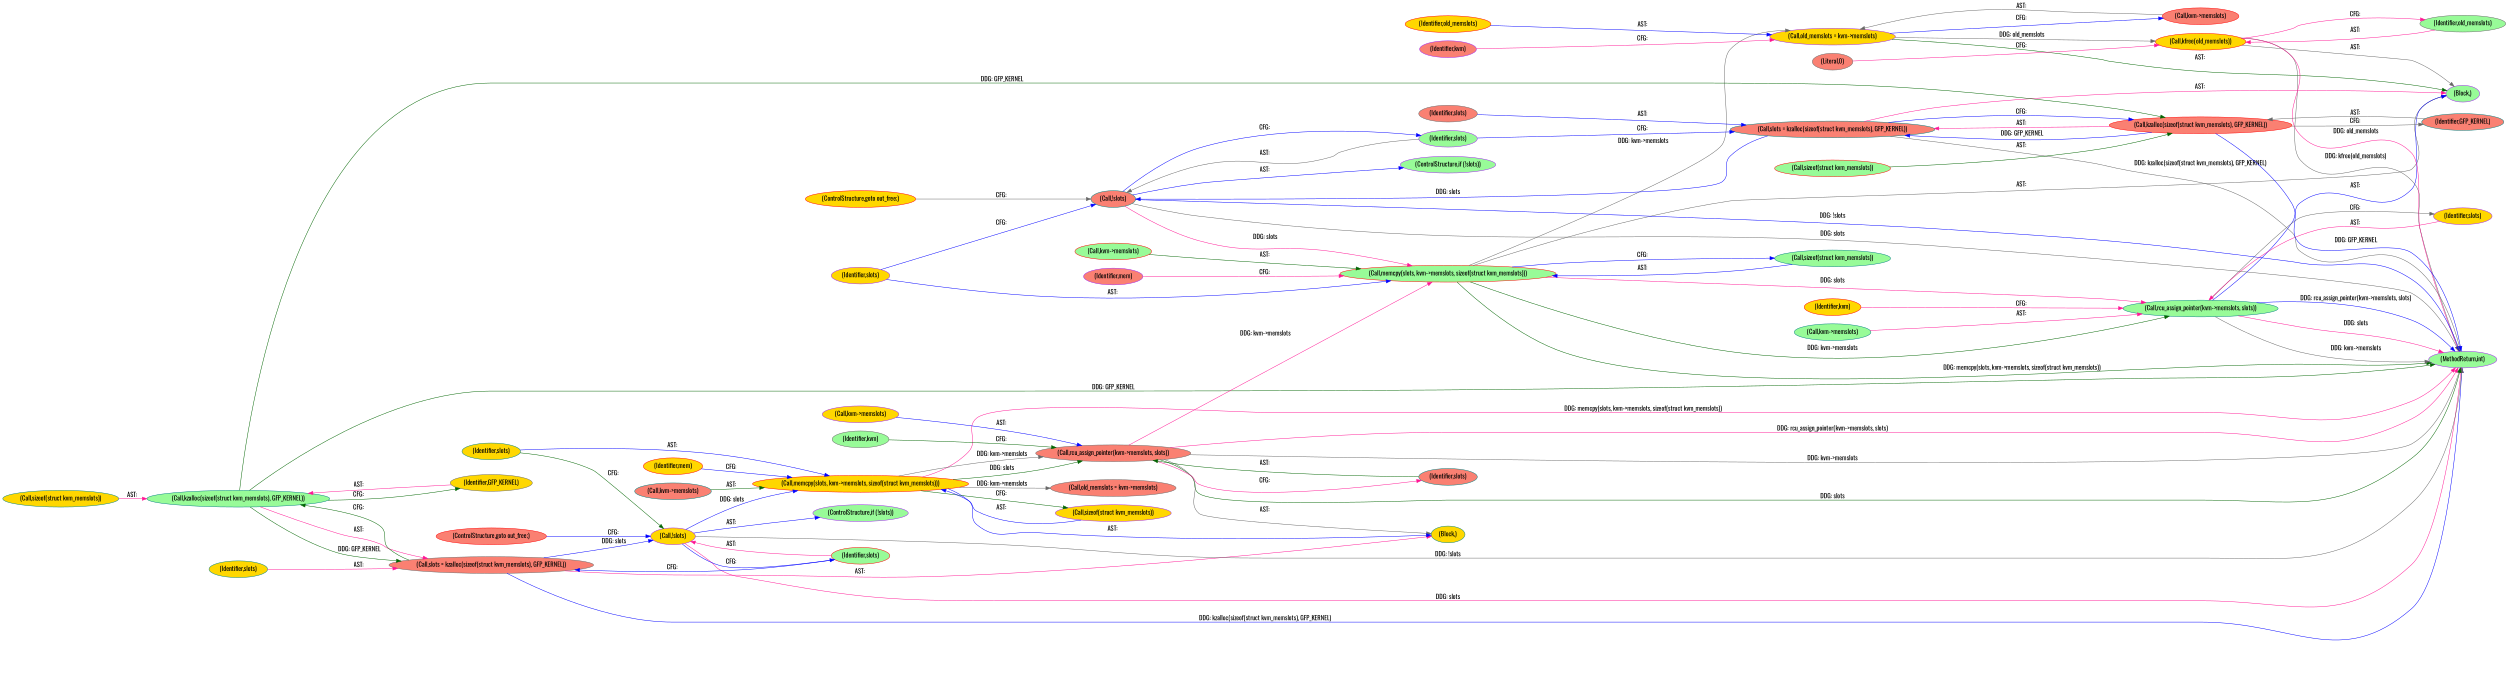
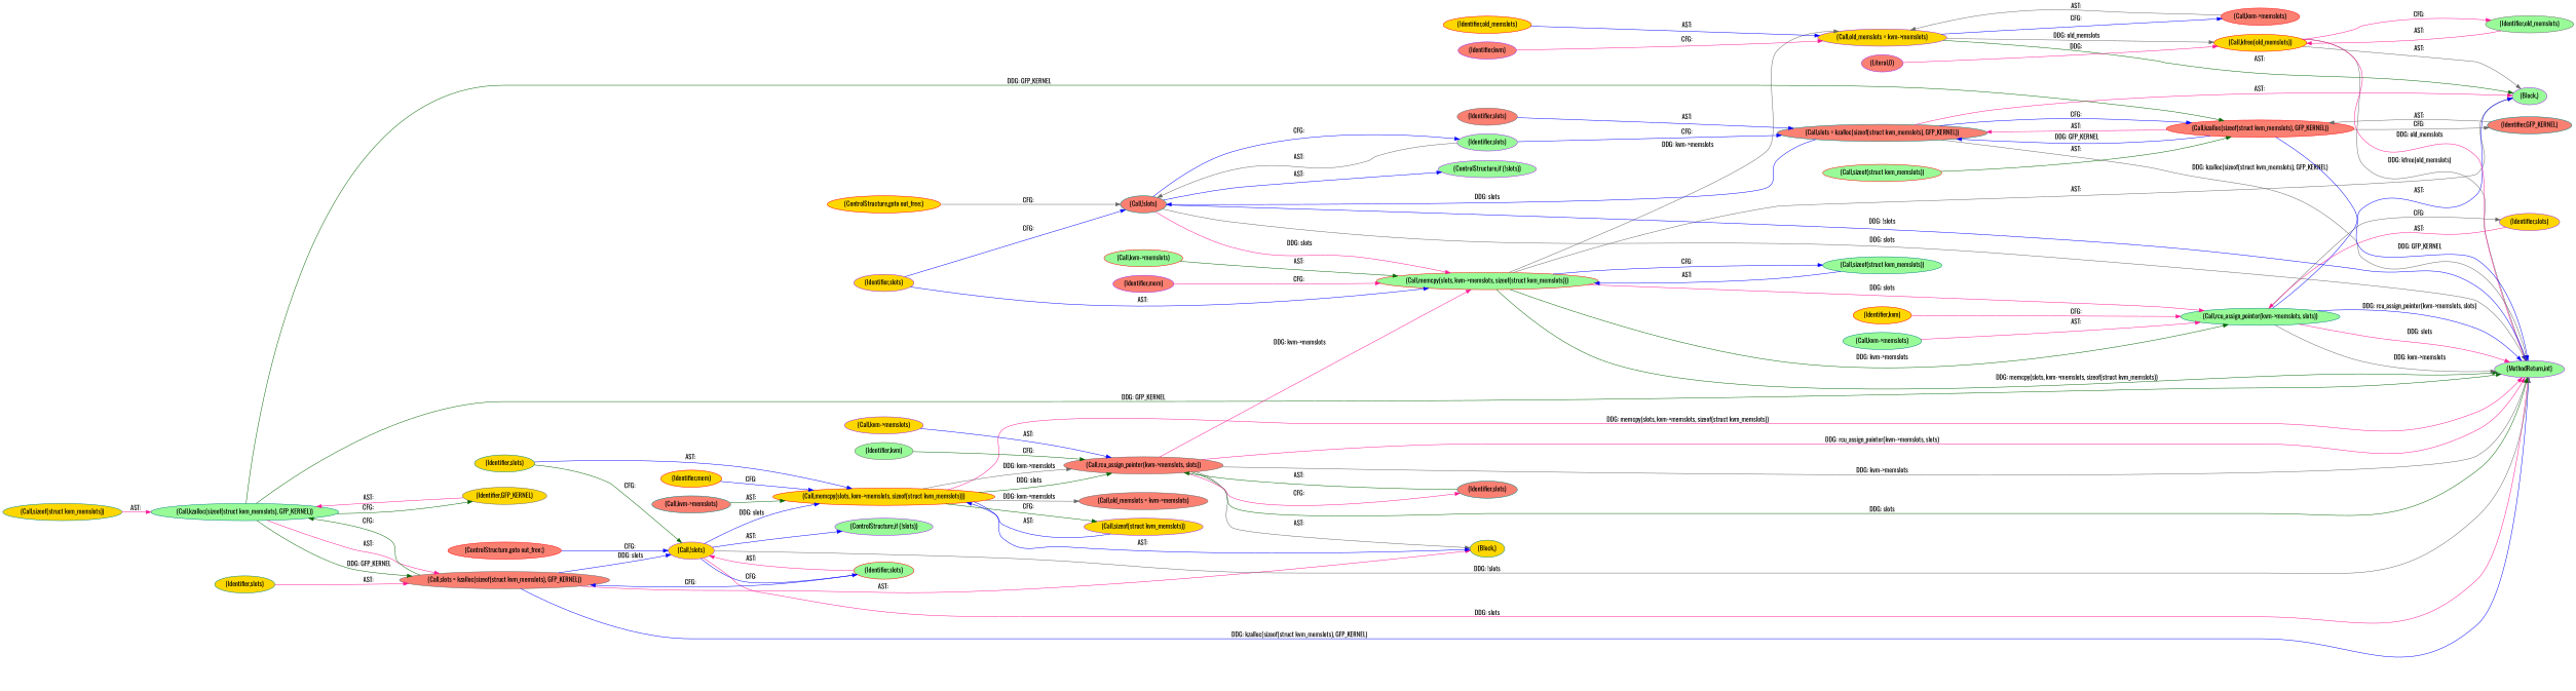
  digraph {
    fontname=Oswald
    rankdir=LR
    node [color=purple fillcolor=gold fontname=Oswald style=filled]
    edge [color=blue fontname=Oswald]
    n1 [color=red fillcolor=palegreen label="(Call,memcpy(slots, kvm->memslots, sizeof(struct kvm_memslots)))"]
    n2 [label="(Call,old_memslots = kvm->memslots)"]
    n3 [color=teal fillcolor=palegreen label="(Call,rcu_assign_pointer(kvm->memslots, slots))"]
    n4 [color=teal fillcolor=palegreen label="(Call,sizeof(struct kvm_memslots))"]
    n5 [fillcolor=palegreen label="(Block,)"]
    n6 [fillcolor=palegreen label="(MethodReturn,int)"]
    n7 [color=red label="(Call,kfree(old_memslots))"]
    n8 [color=red fillcolor=salmon label="(Call,kvm->memslots)"]
    n9 [label="(Identifier,slots)"]
    n10 [color=teal fillcolor=salmon label="(Call,!slots)"]
    n11 [fillcolor=palegreen label="(Identifier,slots)"]
    n12 [fillcolor=palegreen label="(ControlStructure,if (!slots))"]
    n13 [color=teal fillcolor=salmon label="(Call,slots = kzalloc(sizeof(struct kvm_memslots), GFP_KERNEL))"]
    n14 [color=red fillcolor=salmon label="(Call,kzalloc(sizeof(struct kvm_memslots), GFP_KERNEL))"]
    n15 [color=teal fillcolor=salmon label="(Identifier,GFP_KERNEL)"]
    n16 [color=teal fillcolor=palegreen label="(Call,kzalloc(sizeof(struct kvm_memslots), GFP_KERNEL))"]
    n17 [color=gray40 fillcolor=salmon label="(Call,slots = kzalloc(sizeof(struct kvm_memslots), GFP_KERNEL))"]
    n18 [color=gray40 label="(Identifier,GFP_KERNEL)"]
    n19 [color=teal label="(Block,)"]
    n20 [label="(Call,!slots)"]
    n21 [color=gray40 fillcolor=salmon label="(Call,rcu_assign_pointer(kvm->memslots, slots))"]
    n22 [color=teal fillcolor=salmon label="(Identifier,slots)"]
    n23 [color=red label="(Call,memcpy(slots, kvm->memslots, sizeof(struct kvm_memslots)))"]
    n24 [color=gray40 fillcolor=salmon label="(Call,old_memslots = kvm->memslots)"]
    n25 [label="(Call,sizeof(struct kvm_memslots))"]
    n26 [color=red fillcolor=palegreen label="(Identifier,slots)"]
    n27 [fillcolor=palegreen label="(ControlStructure,if (!slots))"]
    n28 [color=gray40 fillcolor=palegreen label="(Identifier,old_memslots)"]
    n29 [color=red label="(Identifier,mem)"]
    n30 [color=red fillcolor=palegreen label="(Call,kvm->memslots)"]
    n31 [color=red label="(Identifier,kvm)"]
    n32 [color=red label="(Identifier,old_memslots)"]
    n33 [color=teal fillcolor=palegreen label="(Call,kvm->memslots)"]
    n34 [label="(Identifier,slots)"]
    n35 [color=red fillcolor=palegreen label="(Call,sizeof(struct kvm_memslots))"]
    n36 [color=gray40 fillcolor=palegreen label="(Identifier,kvm)"]
    n37 [color=gray40 fillcolor=salmon label="(Identifier,slots)"]
-   n38 [color=gray40 fillcolor=salmon label="(Literal,0)"]
+   n38 [fillcolor=salmon label="(Literal,0)"]
    n39 [color=teal fillcolor=salmon label="(Call,kvm->memslots)"]
    n40 [color=red label="(ControlStructure,goto out_free;)"]
    n41 [fillcolor=salmon label="(Identifier,mem)"]
    n42 [label="(Call,kvm->memslots)"]
    n43 [color=teal label="(Call,sizeof(struct kvm_memslots))"]
    n44 [color=teal label="(Identifier,slots)"]
    n45 [color=teal label="(Identifier,slots)"]
    n46 [color=red fillcolor=salmon label="(ControlStructure,goto out_free;)"]
    n47 [fillcolor=salmon label="(Identifier,kvm)"]
    n1 -> n2 [color=gray40 label="DDG: kvm->memslots"]
    n1 -> n3 [color=darkgreen label="DDG: kvm->memslots"]
    n1 -> n3 [color=deeppink label="DDG: slots"]
    n1 -> n4 [label="CFG: "]
    n1 -> n5 [color=gray40 label="AST: "]
    n1 -> n6 [color=darkgreen label="DDG: memcpy(slots, kvm->memslots, sizeof(struct kvm_memslots))"]
    n2 -> n5 [color=darkgreen label="AST: "]
    n2 -> n7 [color=gray40 label="DDG: old_memslots"]
    n2 -> n8 [label="CFG: "]
    n3 -> n5 [label="AST: "]
    n3 -> n6 [color=deeppink label="DDG: slots"]
    n3 -> n6 [color=gray40 label="DDG: kvm->memslots"]
    n3 -> n6 [label="DDG: rcu_assign_pointer(kvm->memslots, slots)"]
    n3 -> n9 [color=gray40 label="CFG: "]
    n4 -> n1 [label="AST: "]
    n7 -> n5 [color=gray40 label="AST: "]
    n7 -> n6 [color=gray40 label="DDG: kfree(old_memslots)"]
    n7 -> n6 [color=deeppink label="DDG: old_memslots"]
    n7 -> n28 [color=deeppink label="CFG: "]
    n8 -> n2 [color=gray40 label="AST: "]
    n9 -> n3 [color=deeppink label="AST: "]
    n10 -> n1 [color=deeppink label="DDG: slots"]
    n10 -> n6 [color=gray40 label="DDG: slots"]
    n10 -> n6 [label="DDG: !slots"]
    n10 -> n11 [label="CFG: "]
    n10 -> n12 [label="AST: "]
    n11 -> n10 [color=gray40 label="AST: "]
    n11 -> n13 [label="CFG: "]
    n13 -> n5 [color=deeppink label="AST: "]
    n13 -> n6 [color=gray40 label="DDG: kzalloc(sizeof(struct kvm_memslots), GFP_KERNEL)"]
    n13 -> n10 [label="DDG: slots"]
    n13 -> n14 [label="CFG: "]
    n14 -> n6 [label="DDG: GFP_KERNEL"]
    n14 -> n13 [color=deeppink label="AST: "]
    n14 -> n13 [label="DDG: GFP_KERNEL"]
    n14 -> n15 [color=gray40 label="CFG: "]
    n15 -> n14 [color=gray40 label="AST: "]
    n16 -> n6 [color=darkgreen label="DDG: GFP_KERNEL"]
    n16 -> n14 [color=darkgreen label="DDG: GFP_KERNEL"]
    n16 -> n17 [color=deeppink label="AST: "]
    n16 -> n17 [color=darkgreen label="DDG: GFP_KERNEL"]
    n16 -> n18 [color=darkgreen label="CFG: "]
    n17 -> n6 [label="DDG: kzalloc(sizeof(struct kvm_memslots), GFP_KERNEL)"]
    n17 -> n16 [color=darkgreen label="CFG: "]
    n17 -> n19 [color=deeppink label="AST: "]
    n17 -> n20 [label="DDG: slots"]
    n18 -> n16 [color=deeppink label="AST: "]
    n20 -> n6 [color=deeppink label="DDG: slots"]
    n20 -> n6 [color=gray40 label="DDG: !slots"]
    n20 -> n23 [label="DDG: slots"]
    n20 -> n26 [label="CFG: "]
    n20 -> n27 [label="AST: "]
    n21 -> n1 [color=deeppink label="DDG: kvm->memslots"]
    n21 -> n6 [color=deeppink label="DDG: rcu_assign_pointer(kvm->memslots, slots)"]
    n21 -> n6 [color=gray40 label="DDG: kvm->memslots"]
    n21 -> n6 [color=darkgreen label="DDG: slots"]
    n21 -> n19 [color=gray40 label="AST: "]
    n21 -> n22 [color=deeppink label="CFG: "]
    n22 -> n21 [color=darkgreen label="AST: "]
    n23 -> n6 [color=deeppink label="DDG: memcpy(slots, kvm->memslots, sizeof(struct kvm_memslots))"]
    n23 -> n19 [label="AST: "]
    n23 -> n21 [color=gray40 label="DDG: kvm->memslots"]
    n23 -> n21 [color=darkgreen label="DDG: slots"]
    n23 -> n24 [color=gray40 label="DDG: kvm->memslots"]
    n23 -> n25 [color=darkgreen label="CFG: "]
    n25 -> n23 [label="AST: "]
    n26 -> n17 [label="CFG: "]
    n26 -> n20 [color=deeppink label="AST: "]
    n28 -> n7 [color=deeppink label="AST: "]
    n29 -> n23 [label="CFG: "]
    n30 -> n1 [color=darkgreen label="AST: "]
    n31 -> n3 [color=deeppink label="CFG: "]
    n32 -> n2 [label="AST: "]
    n33 -> n3 [color=deeppink label="AST: "]
    n34 -> n1 [label="AST: "]
    n34 -> n10 [label="CFG: "]
    n35 -> n14 [color=darkgreen label="AST: "]
    n36 -> n21 [color=darkgreen label="CFG: "]
    n37 -> n13 [label="AST: "]
-   n38 -> n7 [color=deeppink label="CFG: "]
+   n38 -> n7 [color=deeppink label="DDG: "]
    n39 -> n23 [color=darkgreen label="AST: "]
    n40 -> n10 [color=gray40 label="CFG: "]
    n41 -> n1 [color=deeppink label="CFG: "]
    n42 -> n21 [label="AST: "]
    n43 -> n16 [color=deeppink label="AST: "]
    n44 -> n20 [color=darkgreen label="CFG: "]
    n44 -> n23 [label="AST: "]
    n45 -> n17 [color=deeppink label="AST: "]
    n46 -> n20 [label="CFG: "]
    n47 -> n2 [color=deeppink label="CFG: "]
  }
